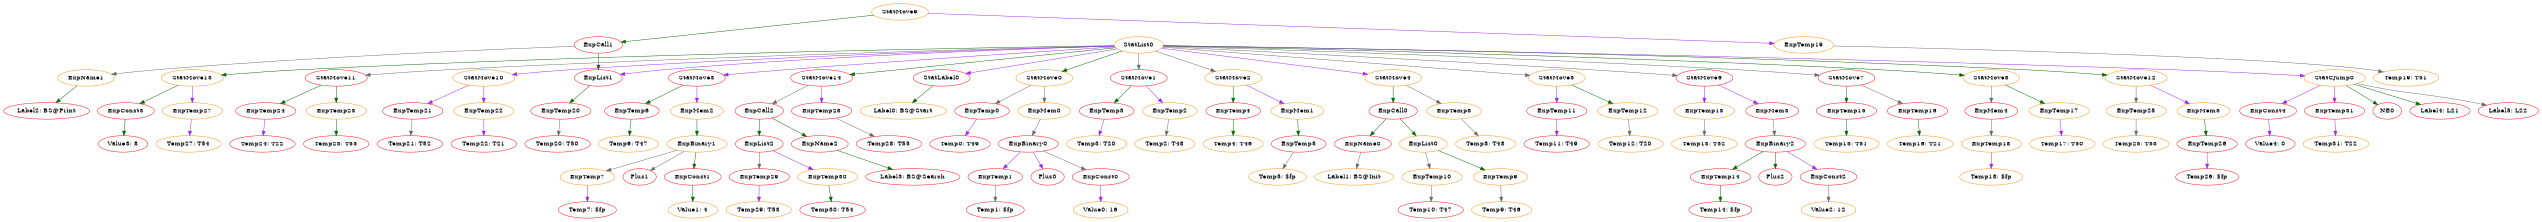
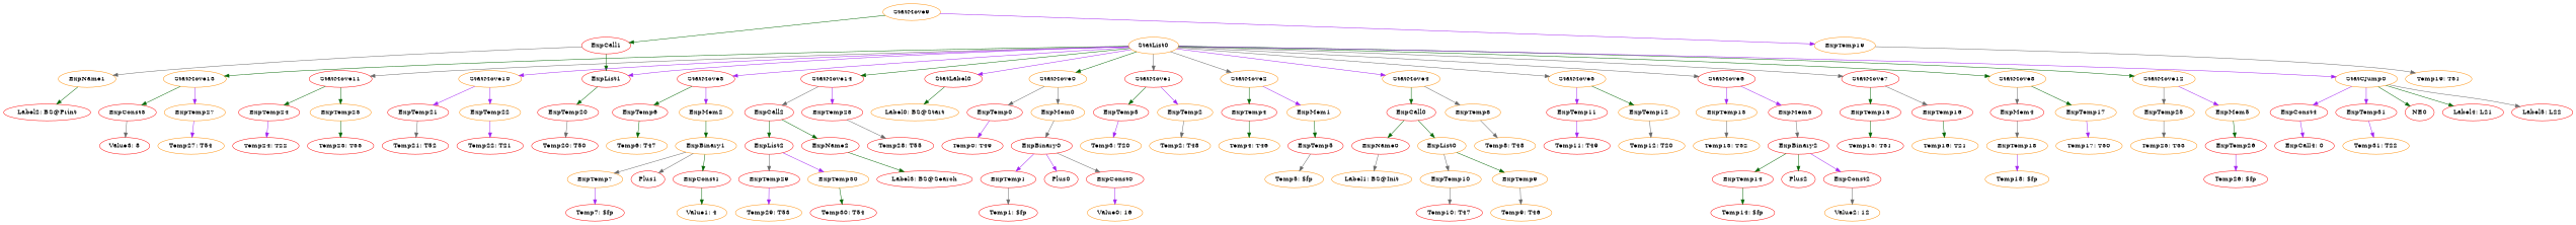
  digraph {
    ordering=out
    node [color=red]
    edge [color=darkgreen]
    ExpConst4
-   "Value4: 0"
+   "Value4: 0" [label="ExpCall4: 0"]
    ExpList2
    ExpTemp29
    ExpTemp30 [color=darkorange]
    "Temp29: T53" [color=darkorange]
    "Temp30: T54"
    ExpName2
    "Label3: BS@Search"
    ExpConst3
    "Value3: 8"
    StatMove13 [color=darkorange]
    ExpTemp27 [color=darkorange]
    "Temp27: T54" [color=darkorange]
    ExpTemp26
    "Temp26: $fp"
    ExpTemp25 [color=darkorange]
    "Temp25: T53" [color=darkorange]
    ExpTemp24
    "Temp24: T22"
    StatMove11
    ExpTemp23 [color=darkorange]
    "Temp23: T55"
    ExpCall2
    StatMove10 [color=darkorange]
    ExpTemp21
    ExpTemp22 [color=darkorange]
    "Temp21: T52"
    "Temp22: T21"
    ExpTemp20
    "Temp20: T50"
    ExpName1 [color=darkorange]
    ExpCall1
    ExpList1
    "Label2: BS@Print"
    "Temp4: T46" [color=darkorange]
    ExpTemp4
    StatMove3
    ExpTemp6
    ExpMem2 [color=darkorange]
    "Temp6: T47" [color=darkorange]
    ExpBinary1 [color=darkorange]
    ExpTemp7 [color=darkorange]
    Plus1
    ExpConst1
    ExpTemp11
    "Temp11: T49"
    "Temp5: $fp" [color=darkorange]
    ExpTemp5
    ExpTemp1
    "Temp1: $fp"
    ExpTemp28
    "Temp28: T55"
    ExpTemp14
    "Temp14: $fp"
    "Temp3: T20" [color=darkorange]
    ExpTemp3
    ExpBinary0
    Plus0
    ExpConst0
    "Value0: 16" [color=darkorange]
    ExpTemp18 [color=darkorange]
    ExpMem4
    "Temp18: $fp" [color=darkorange]
    ExpTemp12 [color=darkorange]
    "Temp12: T20" [color=darkorange]
    "Temp7: $fp"
    "Value1: 4" [color=darkorange]
    StatMove14
    ExpCall0
    ExpName0
    ExpList0 [color=darkorange]
    "Label1: BS@Init" [color=darkorange]
    ExpTemp10 [color=darkorange]
    ExpTemp9 [color=darkorange]
    "Temp10: T47"
    "Temp9: T46" [color=darkorange]
    ExpTemp17 [color=darkorange]
    "Temp17: T50" [color=darkorange]
    ExpTemp0
    "Temp0: T49"
    StatList0 [color=darkorange]
    StatLabel0
    StatMove0 [color=darkorange]
    StatMove1
    StatMove2 [color=darkorange]
    StatMove4 [color=darkorange]
    StatMove5 [color=darkorange]
    StatMove6
    StatMove7
    StatMove8 [color=darkorange]
    StatMove12 [color=darkorange]
    StatCJump0 [color=darkorange]
    "Label0: BS@Start" [color=darkorange]
    ExpMem0 [color=darkorange]
    ExpTemp2 [color=darkorange]
    ExpMem1 [color=darkorange]
    ExpTemp8 [color=darkorange]
    ExpTemp13 [color=darkorange]
    ExpMem3
    ExpTemp15
    ExpTemp16
    StatMove9 [color=darkorange]
    ExpTemp19 [color=darkorange]
    ExpMem5 [color=darkorange]
    ExpTemp31
    NE0
    "Label4: L21"
    "Label5: L22"
    "Temp2: T48" [color=darkorange]
    "Temp8: T48" [color=darkorange]
    "Temp13: T52" [color=darkorange]
    ExpBinary2
-   "Temp15: T51" [color=darkorange]
+   "Temp15: T51"
    "Temp16: T21" [color=darkorange]
    "Temp19: T51" [color=darkorange]
    "Temp31: T22" [color=darkorange]
    Plus2
    ExpConst2
    "Value2: 12" [color=darkorange]
    ExpConst4 -> "Value4: 0" [color=purple]
    ExpList2 -> ExpTemp29 [color=gray40]
    ExpList2 -> ExpTemp30 [color=purple]
    ExpTemp29 -> "Temp29: T53" [color=purple]
    ExpTemp30 -> "Temp30: T54"
    ExpName2 -> "Label3: BS@Search"
-   ExpConst3 -> "Value3: 8"
+   ExpConst3 -> "Value3: 8" [color=gray40]
    StatMove13 -> ExpConst3
    StatMove13 -> ExpTemp27 [color=purple]
    ExpTemp27 -> "Temp27: T54" [color=purple]
    ExpTemp26 -> "Temp26: $fp" [color=purple]
    ExpTemp25 -> "Temp25: T53" [color=gray40]
    ExpTemp24 -> "Temp24: T22" [color=purple]
    StatMove11 -> ExpTemp24
    StatMove11 -> ExpTemp23
    ExpTemp23 -> "Temp23: T55"
    ExpCall2 -> ExpList2
    ExpCall2 -> ExpName2
    StatMove10 -> ExpTemp21 [color=purple]
    StatMove10 -> ExpTemp22 [color=purple]
    ExpTemp21 -> "Temp21: T52" [color=gray40]
    ExpTemp22 -> "Temp22: T21" [color=purple]
    ExpTemp20 -> "Temp20: T50" [color=gray40]
    ExpName1 -> "Label2: BS@Print"
    ExpCall1 -> ExpName1 [color=gray40]
    ExpCall1 -> ExpList1
    ExpList1 -> ExpTemp20
    ExpTemp4 -> "Temp4: T46"
    StatMove3 -> ExpTemp6
    StatMove3 -> ExpMem2 [color=purple]
    ExpTemp6 -> "Temp6: T47"
    ExpMem2 -> ExpBinary1
    ExpBinary1 -> ExpTemp7 [color=gray40]
    ExpBinary1 -> Plus1 [color=gray40]
    ExpBinary1 -> ExpConst1
    ExpTemp7 -> "Temp7: $fp" [color=purple]
    ExpConst1 -> "Value1: 4"
    ExpTemp11 -> "Temp11: T49" [color=purple]
    ExpTemp5 -> "Temp5: $fp" [color=gray40]
    ExpTemp1 -> "Temp1: $fp" [color=gray40]
    ExpTemp28 -> "Temp28: T55" [color=gray40]
    ExpTemp14 -> "Temp14: $fp"
    ExpTemp3 -> "Temp3: T20" [color=purple]
    ExpBinary0 -> ExpTemp1 [color=purple]
    ExpBinary0 -> Plus0 [color=purple]
    ExpBinary0 -> ExpConst0 [color=gray40]
    ExpConst0 -> "Value0: 16" [color=purple]
    ExpTemp18 -> "Temp18: $fp" [color=purple]
    ExpMem4 -> ExpTemp18 [color=gray40]
    ExpTemp12 -> "Temp12: T20" [color=gray40]
    StatMove14 -> ExpCall2 [color=gray40]
    StatMove14 -> ExpTemp28 [color=purple]
    ExpCall0 -> ExpName0
    ExpCall0 -> ExpList0
    ExpName0 -> "Label1: BS@Init" [color=gray40]
    ExpList0 -> ExpTemp10 [color=gray40]
    ExpList0 -> ExpTemp9
    ExpTemp10 -> "Temp10: T47" [color=gray40]
    ExpTemp9 -> "Temp9: T46" [color=gray40]
    ExpTemp17 -> "Temp17: T50" [color=purple]
    ExpTemp0 -> "Temp0: T49" [color=purple]
    StatList0 -> StatMove13
    StatList0 -> StatMove11 [color=gray40]
    StatList0 -> StatMove10 [color=purple]
    StatList0 -> ExpList1 [color=purple]
    StatList0 -> StatMove3 [color=purple]
    StatList0 -> StatMove14
    StatList0 -> StatLabel0 [color=purple]
    StatList0 -> StatMove0
    StatList0 -> StatMove1 [color=gray40]
    StatList0 -> StatMove2 [color=gray40]
    StatList0 -> StatMove4 [color=purple]
    StatList0 -> StatMove5 [color=gray40]
    StatList0 -> StatMove6 [color=gray40]
    StatList0 -> StatMove7 [color=gray40]
    StatList0 -> StatMove8
    StatList0 -> StatMove12
    StatList0 -> StatCJump0 [color=purple]
    StatLabel0 -> "Label0: BS@Start"
    StatMove0 -> ExpTemp0 [color=gray40]
    StatMove0 -> ExpMem0 [color=gray40]
    StatMove1 -> ExpTemp3
    StatMove1 -> ExpTemp2 [color=purple]
    StatMove2 -> ExpTemp4
    StatMove2 -> ExpMem1 [color=purple]
    StatMove4 -> ExpCall0
    StatMove4 -> ExpTemp8 [color=gray40]
    StatMove5 -> ExpTemp11 [color=purple]
    StatMove5 -> ExpTemp12
    StatMove6 -> ExpTemp13 [color=purple]
    StatMove6 -> ExpMem3 [color=purple]
    StatMove7 -> ExpTemp15
    StatMove7 -> ExpTemp16 [color=gray40]
    StatMove8 -> ExpMem4 [color=gray40]
    StatMove8 -> ExpTemp17
    StatMove12 -> ExpTemp25 [color=gray40]
    StatMove12 -> ExpMem5 [color=purple]
    StatCJump0 -> ExpConst4 [color=purple]
    StatCJump0 -> ExpTemp31 [color=purple]
    StatCJump0 -> NE0
    StatCJump0 -> "Label4: L21"
    StatCJump0 -> "Label5: L22" [color=gray40]
    ExpMem0 -> ExpBinary0 [color=gray40]
    ExpTemp2 -> "Temp2: T48" [color=gray40]
    ExpMem1 -> ExpTemp5
    ExpTemp8 -> "Temp8: T48" [color=gray40]
    ExpTemp13 -> "Temp13: T52" [color=gray40]
    ExpMem3 -> ExpBinary2 [color=gray40]
    ExpTemp15 -> "Temp15: T51"
    ExpTemp16 -> "Temp16: T21"
    StatMove9 -> ExpCall1
    StatMove9 -> ExpTemp19 [color=purple]
    ExpTemp19 -> "Temp19: T51" [color=gray40]
    ExpMem5 -> ExpTemp26
    ExpTemp31 -> "Temp31: T22" [color=purple]
    ExpBinary2 -> ExpTemp14
    ExpBinary2 -> Plus2
    ExpBinary2 -> ExpConst2 [color=purple]
    ExpConst2 -> "Value2: 12" [color=gray40]
  }
